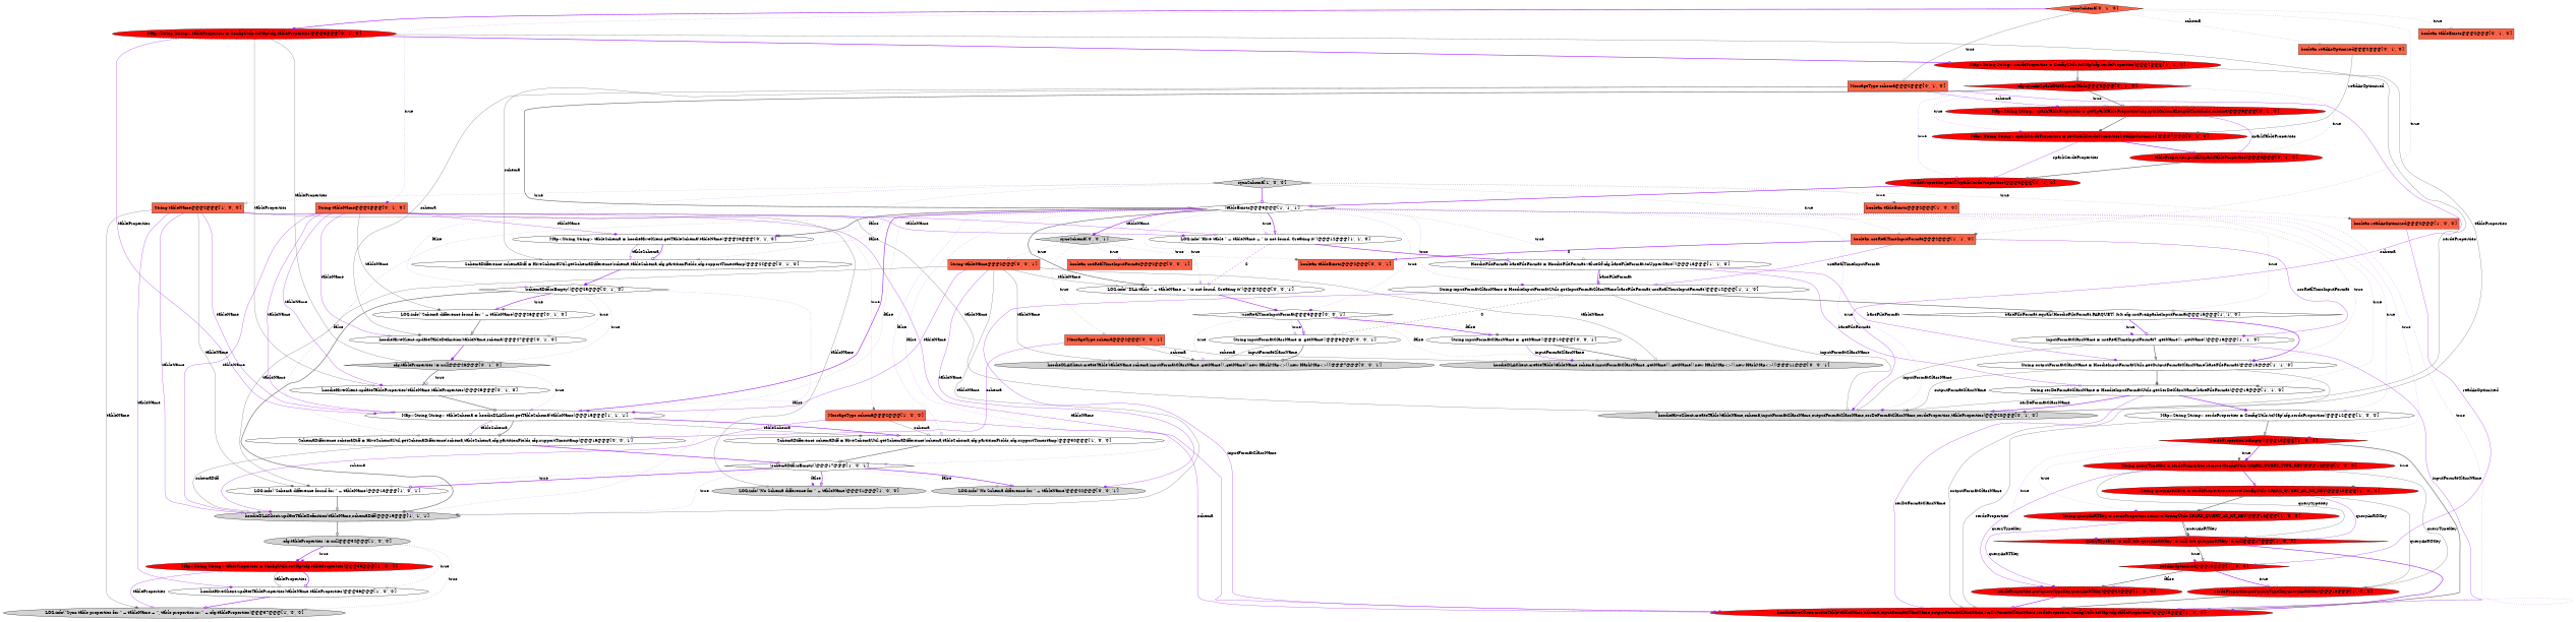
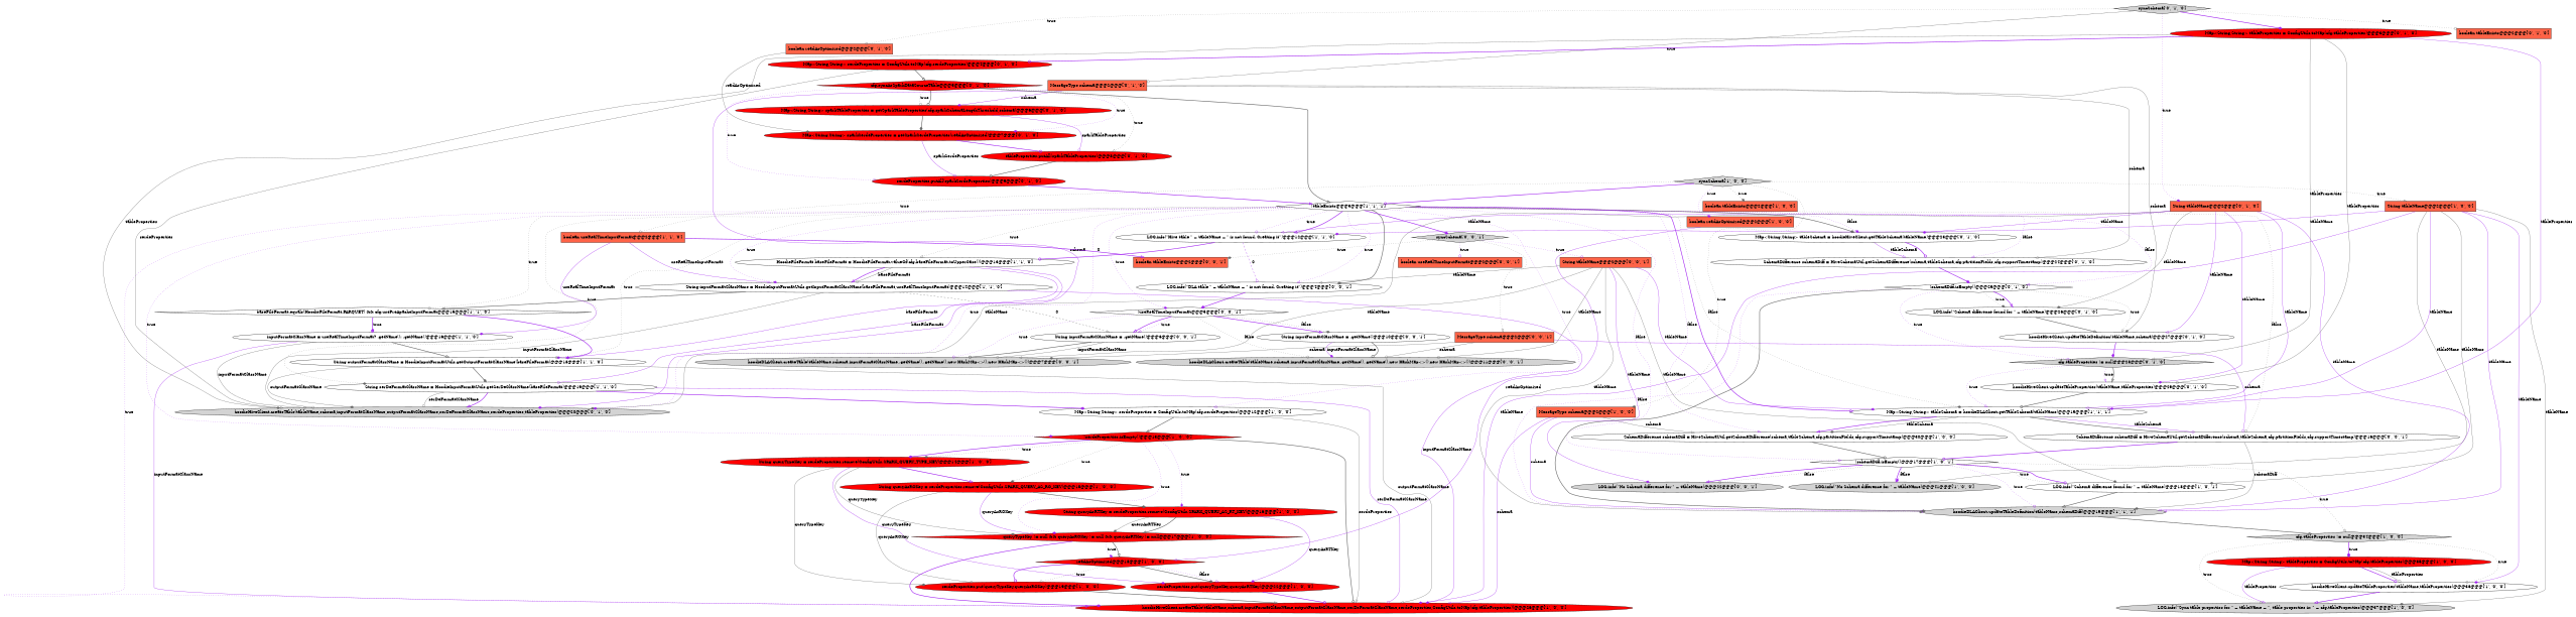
  digraph {
    node [fillcolor=white shape=ellipse style=filled]
    edge [arrowhead=diamond color=purple style=solid]
    n1 [fillcolor=lightgray label="LOG.info(\"Sync table properties for \" + tableName + \", table properties is: \" + cfg.tableProperties)@@@37@@@['1', '0', '0']"]
    n2 [label="String inputFormatClassName = .getName()@@@6@@@['0', '0', '1']"]
    n3 [fillcolor=lightgray label="hoodieDLAClient.createTable(tableName,schema,inputFormatClassName,.getName(),.getName(),new HashMap<>(),new HashMap<>())@@@7@@@['0', '0', '1']"]
    n4 [label="LOG.info(\"Hive table \" + tableName + \" is not found. Creating it\")@@@12@@@['1', '1', '0']"]
    n5 [label="HoodieFileFormat baseFileFormat = HoodieFileFormat.valueOf(cfg.baseFileFormat.toUpperCase())@@@13@@@['1', '1', '0']"]
    n6 [label="LOG.info(\"DLA table \" + tableName + \" is not found. Creating it\")@@@4@@@['0', '0', '1']"]
    n7 [label="String outputFormatClassName = HoodieInputFormatUtils.getOutputFormatClassName(baseFileFormat)@@@18@@@['1', '1', '0']"]
    n8 [label="String serDeFormatClassName = HoodieInputFormatUtils.getSerDeClassName(baseFileFormat)@@@19@@@['1', '1', '0']"]
    n9 [label="String inputFormatClassName = HoodieInputFormatUtils.getInputFormatClassName(baseFileFormat,useRealTimeInputFormat)@@@14@@@['1', '1', '0']"]
    n10 [label="!useRealTimeInputFormat@@@5@@@['0', '0', '1']" shape=diamond]
    n11 [fillcolor=tomato label="boolean tableExists@@@2@@@['1', '0', '0']" shape=box]
-   n12 [fillcolor=tomato label="syncSchema['0', '1', '0']" shape=diamond]
+   n12 [fillcolor=lightgray label="syncSchema['0', '1', '0']" shape=diamond]
    n13 [fillcolor=tomato label="String tableName@@@2@@@['0', '1', '0']" shape=box]
    n14 [fillcolor=tomato label="MessageType schema@@@2@@@['0', '1', '0']" shape=box]
    n15 [fillcolor=tomato label="boolean readAsOptimized@@@2@@@['0', '1', '0']" shape=box]
    n16 [fillcolor=red label="Map<String,String> tableProperties = ConfigUtils.toMap(cfg.tableProperties)@@@3@@@['0', '1', '0']"]
    n17 [fillcolor=tomato label="boolean useRealTimeInputFormat@@@2@@@['1', '1', '0']" shape=box]
    n18 [fillcolor=tomato label="boolean tableExists@@@2@@@['0', '1', '0']" shape=box]
    n19 [label="LOG.info(\"Schema difference found for \" + tableName)@@@26@@@['0', '1', '0']"]
    n20 [fillcolor=lightgray label="hoodieDLAClient.updateTableDefinition(tableName,schemaDiff)@@@19@@@['1', '1', '1']"]
    n21 [label="Map<String,String> tableSchema = hoodieHiveClient.getTableSchema(tableName)@@@23@@@['0', '1', '0']"]
    n22 [label="Map<String,String> tableSchema = hoodieDLAClient.getTableSchema(tableName)@@@15@@@['1', '1', '1']"]
    n23 [label="hoodieHiveClient.updateTableDefinition(tableName,schema)@@@27@@@['0', '1', '0']"]
    n24 [fillcolor=lightgray label="hoodieHiveClient.createTable(tableName,schema,inputFormatClassName,outputFormatClassName,serDeFormatClassName,serdeProperties,tableProperties)@@@20@@@['0', '1', '0']"]
    n25 [label="hoodieHiveClient.updateTableProperties(tableName,tableProperties)@@@29@@@['0', '1', '0']"]
    n26 [label="SchemaDifference schemaDiff = HiveSchemaUtil.getSchemaDifference(schema,tableSchema,cfg.partitionFields,cfg.supportTimestamp)@@@24@@@['0', '1', '0']"]
    n27 [fillcolor=red label="Map<String,String> sparkTableProperties = getSparkTableProperties(cfg.sparkSchemaLengthThreshold,schema)@@@6@@@['0', '1', '0']"]
    n28 [fillcolor=red label="Map<String,String> sparkSerdeProperties = getSparkSerdeProperties(readAsOptimized)@@@7@@@['0', '1', '0']"]
    n29 [fillcolor=lightgray label="cfg.tableProperties != null@@@28@@@['0', '1', '0']" shape=diamond]
    n30 [fillcolor=red label="Map<String,String> serdeProperties = ConfigUtils.toMap(cfg.serdeProperties)@@@4@@@['0', '1', '0']"]
    n31 [fillcolor=tomato label="boolean tableExists@@@2@@@['0', '0', '1']" shape=box]
    n32 [label="inputFormatClassName = useRealTimeInputFormat? .getName(): .getName()@@@16@@@['1', '1', '0']"]
-   n33 [fillcolor=lightgray label="cfg.tableProperties != null@@@34@@@['1', '0', '0']"]
+   n33 [fillcolor=lightgray label="cfg.tableProperties != null@@@34@@@['1', '0', '0']" shape=diamond]
    n34 [label="SchemaDifference schemaDiff = HiveSchemaUtil.getSchemaDifference(schema,tableSchema,cfg.partitionFields,cfg.supportTimestamp)@@@16@@@['0', '0', '1']"]
    n35 [label="SchemaDifference schemaDiff = HiveSchemaUtil.getSchemaDifference(schema,tableSchema,cfg.partitionFields,cfg.supportTimestamp)@@@30@@@['1', '0', '0']"]
    n36 [fillcolor=red label="hoodieHiveClient.createTable(tableName,schema,inputFormatClassName,outputFormatClassName,serDeFormatClassName,serdeProperties,ConfigUtils.toMap(cfg.tableProperties))@@@26@@@['1', '0', '0']"]
    n37 [label="Map<String,String> serdeProperties = ConfigUtils.toMap(cfg.serdeProperties)@@@12@@@['1', '0', '0']"]
    n38 [fillcolor=red label="serdeProperties.put(queryTypeKey,queryAsRTKey)@@@22@@@['1', '0', '0']"]
    n39 [fillcolor=red label="String queryTypeKey = serdeProperties.remove(ConfigUtils.SPARK_QUERY_TYPE_KEY)@@@14@@@['1', '0', '0']"]
    n40 [fillcolor=red label="String queryAsROKey = serdeProperties.remove(ConfigUtils.SPARK_QUERY_AS_RO_KEY)@@@15@@@['1', '0', '0']"]
    n41 [fillcolor=red label="queryTypeKey != null && queryAsROKey != null && queryAsRTKey != null@@@17@@@['1', '0', '0']" shape=diamond]
    n42 [fillcolor=red label="serdeProperties.put(queryTypeKey,queryAsROKey)@@@19@@@['1', '0', '0']"]
    n43 [fillcolor=red label="String queryAsRTKey = serdeProperties.remove(ConfigUtils.SPARK_QUERY_AS_RT_KEY)@@@16@@@['1', '0', '0']"]
    n44 [fillcolor=red label="readAsOptimized@@@18@@@['1', '0', '0']" shape=diamond]
    n45 [fillcolor=red label="Map<String,String> tableProperties = ConfigUtils.toMap(cfg.tableProperties)@@@35@@@['1', '0', '0']"]
    n46 [label="hoodieHiveClient.updateTableProperties(tableName,tableProperties)@@@36@@@['1', '0', '0']"]
    n47 [fillcolor=tomato label="MessageType schema@@@2@@@['0', '0', '1']" shape=box]
    n48 [fillcolor=lightgray label="hoodieDLAClient.createTable(tableName,schema,inputFormatClassName,.getName(),.getName(),new HashMap<>(),new HashMap<>())@@@11@@@['0', '0', '1']"]
    n49 [label="!schemaDiff.isEmpty()@@@17@@@['1', '0', '1']" shape=diamond]
    n50 [fillcolor=red label="!serdeProperties.isEmpty()@@@13@@@['1', '0', '0']" shape=diamond]
    n51 [fillcolor=tomato label="MessageType schema@@@2@@@['1', '0', '0']" shape=box]
    n52 [fillcolor=lightgray label="syncSchema['1', '0', '0']" shape=diamond]
    n53 [fillcolor=tomato label="String tableName@@@2@@@['1', '0', '0']" shape=box]
    n54 [label="!tableExists@@@3@@@['1', '1', '1']" shape=diamond]
    n55 [fillcolor=tomato label="boolean readAsOptimized@@@2@@@['1', '0', '0']" shape=box]
    n56 [fillcolor=lightgray label="LOG.info(\"No Schema difference for \" + tableName)@@@41@@@['1', '0', '0']"]
    n57 [label="LOG.info(\"Schema difference found for \" + tableName)@@@18@@@['1', '0', '1']"]
    n58 [label="!schemaDiff.isEmpty()@@@25@@@['0', '1', '0']" shape=diamond]
    n59 [label="baseFileFormat.equals(HoodieFileFormat.PARQUET) && cfg.usePreApacheInputFormat@@@15@@@['1', '1', '0']" shape=diamond]
    n60 [fillcolor=lightgray label="syncSchema['0', '0', '1']" shape=diamond]
    n61 [fillcolor=red label="tableProperties.putAll(sparkTableProperties)@@@8@@@['0', '1', '0']"]
    n62 [fillcolor=red label="serdeProperties.putAll(sparkSerdeProperties)@@@9@@@['0', '1', '0']"]
    n63 [label="String inputFormatClassName = .getName()@@@10@@@['0', '0', '1']"]
    n64 [fillcolor=lightgray label="LOG.info(\"No Schema difference for \" + tableName)@@@22@@@['0', '0', '1']"]
    n65 [fillcolor=red label="cfg.syncAsSparkDataSourceTable@@@5@@@['0', '1', '0']" shape=diamond]
    n66 [fillcolor=tomato label="String tableName@@@2@@@['0', '0', '1']" shape=box]
    n67 [fillcolor=tomato label="boolean useRealTimeInputFormat@@@2@@@['0', '0', '1']" shape=box]
    n2 -> n3 [arrowhead=odot color=gray40 label=inputFormatClassName]
    n2 -> n3 [arrowhead=odot color=gray40 style=bold]
    n4 -> n5 [arrowhead=odot style=bold]
    n4 -> n6 [arrowhead=odot label=0 style=dashed]
    n5 -> n7 [label=baseFileFormat]
    n5 -> n8 [arrowhead=odot label=baseFileFormat]
    n5 -> n9 [arrowhead=odot color=gray40 label=baseFileFormat]
    n5 -> n9 [arrowhead=onormal style=bold]
    n6 -> n10 [style=bold]
    n7 -> n8 [color=gray40 style=bold]
    n7 -> n24 [color=gray40 label=outputFormatClassName]
    n7 -> n36 [arrowhead=onormal color=gray40 label=outputFormatClassName]
    n8 -> n24 [arrowhead=odot color=gray40 label=serDeFormatClassName]
    n8 -> n24 [arrowhead=onormal style=bold]
    n8 -> n36 [arrowhead=odot label=serDeFormatClassName]
    n8 -> n37 [style=bold]
    n9 -> n2 [arrowhead=onormal color=gray40 label=0 style=dashed]
    n9 -> n24 [arrowhead=odot color=gray40 label=inputFormatClassName]
    n9 -> n36 [label=inputFormatClassName]
    n9 -> n59 [arrowhead=onormal color=gray40 style=bold]
    n10 -> n2 [arrowhead=onormal label=true style=dotted]
    n10 -> n2 [arrowhead=onormal style=bold]
    n10 -> n3 [arrowhead=odot label=true style=dotted]
    n10 -> n48 [arrowhead=odot color=gray40 label=false style=dotted]
    n10 -> n63 [arrowhead=onormal style=bold]
    n10 -> n63 [color=gray40 label=false style=dotted]
    n12 -> n13 [label=true style=dotted]
    n12 -> n14 [arrowhead=odot color=gray40 label=true]
-   n12 -> n15 [arrowhead=odot color=gray40 label=schema style=dotted]
+   n12 -> n15 [arrowhead=odot color=gray40 label=true style=dotted]
    n12 -> n16 [style=bold]
-   n12 -> n17 [color=gray40 label=true style=dotted]
    n12 -> n18 [arrowhead=odot color=gray40 label=true style=dotted]
    n13 -> n4 [arrowhead=onormal label=tableName]
    n13 -> n19 [color=gray40 label=tableName]
    n13 -> n20 [arrowhead=onormal label=tableName]
    n13 -> n21 [label=tableName]
    n13 -> n22 [arrowhead=onormal label=tableName]
    n13 -> n23 [arrowhead=onormal label=tableName]
    n13 -> n24 [color=gray40 label=tableName]
    n13 -> n25 [label=tableName]
    n14 -> n23 [color=gray40 label=schema]
    n14 -> n24 [label=schema]
    n14 -> n26 [arrowhead=onormal color=gray40 label=schema]
    n14 -> n27 [label=schema]
    n15 -> n28 [color=gray40 label=readAsOptimized]
    n16 -> n22 [label=tableProperties]
    n16 -> n24 [color=gray40 label=tableProperties]
    n16 -> n25 [arrowhead=odot color=gray40 label=tableProperties]
    n16 -> n29 [arrowhead=onormal color=gray40 label=tableProperties]
    n16 -> n30 [arrowhead=odot style=bold]
    n17 -> n9 [arrowhead=onormal label=useRealTimeInputFormat]
    n17 -> n31 [arrowhead=onormal label=0 style=bold]
    n17 -> n32 [label=useRealTimeInputFormat]
    n19 -> n23 [arrowhead=onormal color=gray40 style=bold]
    n20 -> n33 [arrowhead=onormal color=gray40 style=bold]
    n21 -> n26 [arrowhead=onormal label=tableSchema]
    n21 -> n26 [arrowhead=odot style=bold]
    n22 -> n34 [arrowhead=odot label=tableSchema]
    n22 -> n34 [arrowhead=odot color=gray40 style=bold]
    n22 -> n35 [color=gray40 label=tableSchema]
    n22 -> n35 [arrowhead=onormal style=bold]
    n23 -> n29 [style=bold]
    n25 -> n22 [arrowhead=odot color=gray40 style=bold]
    n26 -> n58 [style=bold]
    n27 -> n28 [color=gray40 style=bold]
    n27 -> n61 [arrowhead=odot label=sparkTableProperties]
    n28 -> n61 [arrowhead=odot style=bold]
    n28 -> n62 [arrowhead=odot label=sparkSerdeProperties]
    n29 -> n22 [arrowhead=onormal label=true style=dotted]
    n29 -> n25 [arrowhead=onormal label=true style=dotted]
    n29 -> n25 [arrowhead=onormal color=gray40 style=bold]
    n30 -> n24 [arrowhead=onormal color=gray40 label=serdeProperties]
    n30 -> n65 [arrowhead=onormal color=gray40 style=bold]
    n32 -> n7 [arrowhead=onormal color=gray40 style=bold]
    n32 -> n24 [arrowhead=odot color=gray40 label=inputFormatClassName]
    n32 -> n36 [arrowhead=onormal label=inputFormatClassName]
    n33 -> n1 [arrowhead=onormal color=gray40 label=true style=dotted]
    n33 -> n45 [style=bold]
    n33 -> n45 [label=true style=dotted]
    n33 -> n46 [arrowhead=odot color=gray40 label=true style=dotted]
    n34 -> n20 [color=gray40 label=schemaDiff]
    n34 -> n49 [arrowhead=odot style=bold]
    n35 -> n49 [arrowhead=odot color=gray40 style=bold]
    n37 -> n36 [arrowhead=onormal color=gray40 label=serdeProperties]
    n37 -> n50 [arrowhead=onormal color=gray40 style=bold]
    n38 -> n36 [arrowhead=odot style=bold]
    n39 -> n38 [label=queryTypeKey]
    n39 -> n40 [arrowhead=onormal style=bold]
    n39 -> n41 [color=gray40 label=queryTypeKey]
    n39 -> n42 [color=gray40 label=queryTypeKey]
    n40 -> n41 [arrowhead=odot label=queryAsROKey]
    n40 -> n42 [arrowhead=odot color=gray40 label=queryAsROKey]
    n40 -> n43 [color=gray40 style=bold]
    n41 -> n36 [style=bold]
    n41 -> n44 [label=true style=dotted]
    n41 -> n44 [arrowhead=onormal color=gray40 style=bold]
    n42 -> n36 [arrowhead=onormal color=gray40 style=bold]
    n43 -> n38 [label=queryAsRTKey]
    n43 -> n41 [arrowhead=onormal color=gray40 style=bold]
    n43 -> n41 [color=gray40 label=queryAsRTKey]
    n44 -> n38 [color=gray40 style=bold]
    n44 -> n38 [arrowhead=onormal label=false style=dotted]
    n44 -> n42 [arrowhead=odot style=bold]
    n44 -> n42 [arrowhead=odot color=gray40 label=true style=dotted]
    n45 -> n1 [arrowhead=onormal label=tableProperties]
    n45 -> n46 [arrowhead=odot style=bold]
    n45 -> n46 [arrowhead=odot color=gray40 label=tableProperties]
    n46 -> n1 [arrowhead=onormal style=bold]
    n47 -> n3 [color=gray40 label=schema]
    n47 -> n34 [arrowhead=odot label=schema]
    n47 -> n48 [arrowhead=odot color=gray40 label=schema]
    n49 -> n20 [arrowhead=odot label=true style=dotted]
+   n49 -> n33 [arrowhead=onormal color=gray40 label=true style=dotted]
    n49 -> n56 [arrowhead=onormal style=bold]
    n49 -> n56 [label=false style=dotted]
    n49 -> n57 [arrowhead=odot style=bold]
    n49 -> n57 [arrowhead=odot color=gray40 label=true style=dotted]
    n49 -> n64 [arrowhead=odot color=gray40 label=false style=dotted]
    n49 -> n64 [arrowhead=onormal style=bold]
    n50 -> n36 [arrowhead=odot color=gray40 style=bold]
    n50 -> n39 [color=gray40 label=true style=dotted]
    n50 -> n39 [style=bold]
    n50 -> n40 [color=gray40 label=true style=dotted]
    n50 -> n41 [label=true style=dotted]
    n50 -> n43 [label=true style=dotted]
    n51 -> n20 [label=schema]
    n51 -> n35 [arrowhead=onormal color=gray40 label=schema]
    n51 -> n36 [arrowhead=onormal label=schema]
    n52 -> n11 [color=gray40 label=true style=dotted]
    n52 -> n17 [arrowhead=odot color=gray40 label=true style=dotted]
    n52 -> n51 [color=gray40 label=true style=dotted]
    n52 -> n53 [arrowhead=onormal color=gray40 label=true style=dotted]
    n52 -> n54 [arrowhead=odot style=bold]
-   n52 -> n55 [color=gray40 label=true style=dotted]
+   n52 -> n55 [label=true style=dotted]
    n53 -> n1 [color=gray40 label=tableName]
    n53 -> n4 [label=tableName]
    n53 -> n20 [arrowhead=onormal label=tableName]
    n53 -> n22 [arrowhead=odot label=tableName]
    n53 -> n36 [label=tableName]
    n53 -> n46 [label=tableName]
    n53 -> n56 [arrowhead=odot color=gray40 label=tableName]
    n53 -> n57 [color=gray40 label=tableName]
    n54 -> n4 [arrowhead=odot label=true style=dotted]
    n54 -> n4 [arrowhead=onormal style=bold]
    n54 -> n5 [arrowhead=onormal color=gray40 label=true style=dotted]
    n54 -> n6 [color=gray40 style=bold]
    n54 -> n6 [arrowhead=onormal label=true style=dotted]
    n54 -> n7 [arrowhead=odot color=gray40 label=true style=dotted]
    n54 -> n8 [color=gray40 label=true style=dotted]
    n54 -> n9 [label=true style=dotted]
    n54 -> n10 [label=true style=dotted]
    n54 -> n21 [color=gray40 style=bold]
    n54 -> n21 [label=false style=dotted]
    n54 -> n22 [arrowhead=onormal style=bold]
    n54 -> n22 [color=gray40 label=false style=dotted]
    n54 -> n24 [label=true style=dotted]
    n54 -> n26 [arrowhead=onormal label=false style=dotted]
    n54 -> n34 [arrowhead=odot color=gray40 label=false style=dotted]
    n54 -> n35 [arrowhead=onormal label=false style=dotted]
    n54 -> n36 [arrowhead=onormal label=true style=dotted]
    n54 -> n37 [arrowhead=onormal label=true style=dotted]
    n54 -> n49 [arrowhead=onormal label=false style=dotted]
    n54 -> n50 [label=true style=dotted]
-   n52 -> n58 [arrowhead=onormal label=false style=dotted]
+   n54 -> n58 [arrowhead=onormal label=false style=dotted]
    n54 -> n59 [arrowhead=odot color=gray40 label=true style=dotted]
    n54 -> n60 [style=bold]
    n55 -> n44 [arrowhead=onormal label=readAsOptimized]
    n57 -> n20 [arrowhead=onormal color=gray40 style=bold]
    n58 -> n19 [color=gray40 label=true style=dotted]
    n58 -> n19 [arrowhead=onormal style=bold]
    n58 -> n20 [arrowhead=odot label=false style=dotted]
    n58 -> n20 [color=gray40 style=bold]
    n58 -> n23 [arrowhead=onormal color=gray40 label=true style=dotted]
    n58 -> n29 [arrowhead=odot label=true style=dotted]
    n59 -> n7 [style=bold]
    n59 -> n32 [arrowhead=odot style=bold]
    n59 -> n32 [label=true style=dotted]
    n60 -> n31 [color=gray40 label=true style=dotted]
    n60 -> n47 [arrowhead=onormal color=gray40 label=true style=dotted]
    n60 -> n66 [arrowhead=odot label=true style=dotted]
    n60 -> n67 [arrowhead=odot label=true style=dotted]
    n61 -> n62 [arrowhead=odot color=gray40 style=bold]
    n62 -> n54 [arrowhead=onormal style=bold]
    n63 -> n48 [arrowhead=odot color=gray40 style=bold]
    n63 -> n48 [label=inputFormatClassName]
    n65 -> n27 [arrowhead=odot color=gray40 style=bold]
    n65 -> n27 [arrowhead=odot color=gray40 label=true style=dotted]
    n65 -> n28 [label=true style=dotted]
    n65 -> n54 [arrowhead=onormal color=gray40 style=bold]
    n65 -> n61 [arrowhead=onormal color=gray40 label=true style=dotted]
    n65 -> n62 [arrowhead=odot label=true style=dotted]
    n66 -> n3 [arrowhead=onormal color=gray40 label=tableName]
    n66 -> n6 [arrowhead=onormal color=gray40 label=tableName]
    n66 -> n20 [color=gray40 label=tableName]
    n66 -> n22 [label=tableName]
    n66 -> n48 [arrowhead=odot color=gray40 label=tableName]
    n66 -> n57 [color=gray40 label=tableName]
    n66 -> n64 [label=tableName]
  }
